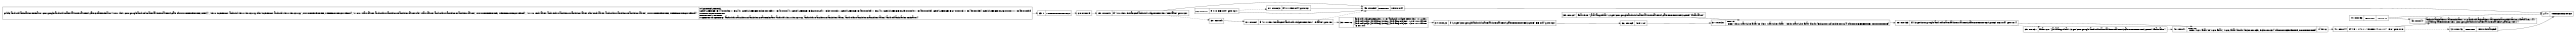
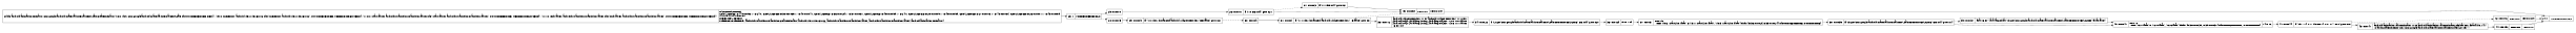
  digraph {
    rankdir=LR
    node [shape=record]
    n1 [label="{23\:\ ?|MTH_ENTER_BLOCK\l}"]
+   n2 [label="{25\:\ 0x0000}"]
    n3 [label="{28\:\ 0x0005}"]
    n4 [label="{26\:\ 0x0001|if (r10 == null) goto L21\l}"]
    n5 [label="{27\:\ 0x0003|if (r11 == null) goto L21\l}"]
    n6 [label="{45\:\ 0x005d|RETURN\l|return null\l}"]
    n7 [label="{24\:\ ?|MTH_EXIT_BLOCK\l}"]
    n8 [label="{29\:\ 0x0009|if ((r10.view instanceof android.widget.TextView) == false) goto L21\l}"]
    n9 [label="{30\:\ 0x000b}"]
    n10 [label="{31\:\ 0x000f|if ((r11.view instanceof android.widget.TextView) != false) goto L8\l}"]
    n11 [label="{33\:\ 0x0012|android.widget.TextView r1 = (android.widget.TextView) r11.view\ljava.util.Map\<java.lang.String, java.lang.Object\> r2 = r10.values\ljava.util.Map\<java.lang.String, java.lang.Object\> r3 = r11.values\lr6 = 1.0f\l}"]
    n12 [label="{34\:\ 0x0022|if (r2.get(com.google.android.material.internal.TextScale.PROPNAME_SCALE) == null) goto L20\l}"]
    n13 [label="{36\:\ 0x002f|r5 = 1.0f\l}"]
-   n14 [label="{35\:\ 0x0024|float r5 = ((java.lang.Float) r2.get(com.google.android.material.internal.TextScale.PROPNAME_SCALE)).floatValue()\l}"]
    n15 [label="{37\:\ 0x0031|PHI: r5 \l  PHI: (r5v2 'startSize' float) = (r5v1 'startSize' float), (r5v5 'startSize' float) binds: [B:36:0x002f, B:35:0x0024] A[DONT_GENERATE, DONT_INLINE]\l}"]
    n16 [label="{38\:\ 0x0035|if (r3.get(com.google.android.material.internal.TextScale.PROPNAME_SCALE) == null) goto L14\l}"]
    n17 [label="{39\:\ 0x0037|float r6 = ((java.lang.Float) r3.get(com.google.android.material.internal.TextScale.PROPNAME_SCALE)).floatValue()\l}"]
    n18 [label="{40\:\ 0x0041|PHI: r6 \l  PHI: (r6v1 float) = (r6v0 float), (r6v6 float) binds: [B:38:0x0035, B:39:0x0037] A[DONT_GENERATE, DONT_INLINE]\l|r4 = r6\l}"]
    n19 [label="{41\:\ 0x0044|if ((r5 \> r4 ? 1 : (r5 == r4 ? 0 : \-1)) != 0) goto L18\l}"]
-   n20 [label="{42\:\ 0x0046|RETURN\l|return instanceof\l}"]
+   n20 [label="{42\:\ 0x0046|RETURN\l|return null\l}"]
    n21 [label="{43\:\ 0x0047|android.animation.ValueAnimator r0 = android.animation.ValueAnimator.ofFloat(new float[]\{r5, r4\})\lr0.addUpdateListener(new com.google.android.material.internal.TextScale.C07091())\l}"]
    n22 [label="{44\:\ 0x005c|RETURN\l|return r0\l}"]
    n23 [label="{public android.animation.Animator com.google.android.material.internal.TextScale.createAnimator((r8v0 'this' com.google.android.material.internal.TextScale A[IMMUTABLE_TYPE, THIS]), (r9v0 'sceneRoot' android.view.ViewGroup A[D('sceneRoot' android.view.ViewGroup), IMMUTABLE_TYPE, METHOD_ARGUMENT]), (r10v0 'startValues' androidx.transition.TransitionValues A[D('startValues' androidx.transition.TransitionValues), IMMUTABLE_TYPE, METHOD_ARGUMENT]), (r11v0 'endValues' androidx.transition.TransitionValues A[D('endValues' androidx.transition.TransitionValues), IMMUTABLE_TYPE, METHOD_ARGUMENT]))  | USE_LINES_HINTS\lCROSS_EDGE: B:44:0x005c \-\> B:24:?, CROSS_EDGE: B:38:0x0035 \-\> B:40:0x0041, CROSS_EDGE: B:36:0x002f \-\> B:37:0x0031, CROSS_EDGE: B:45:0x005d \-\> B:24:?, CROSS_EDGE: B:29:0x0009 \-\> B:45:0x005d, CROSS_EDGE: B:27:0x0003 \-\> B:45:0x005d, CROSS_EDGE: B:26:0x0001 \-\> B:45:0x005d\lINLINE_NOT_NEEDED\lTYPE_VARS: EMPTY\lMETHOD_OVERRIDE: [androidx.transition.Transition.createAnimator(android.view.ViewGroup, androidx.transition.TransitionValues, androidx.transition.TransitionValues):android.animation.Animator]\l}"]
+   n1 -> n2
    n1 -> n3 [style=dashed]
+   n2 -> n4
    n3 -> n8
    n4 -> n5 [style=dashed]
    n4 -> n6
    n5 -> n6
    n6 -> n7
-   n8 -> n6
    n8 -> n9 [style=dashed]
    n9 -> n10
    n10 -> n6 [style=dashed]
    n10 -> n11
    n11 -> n12
    n12 -> n13
    n13 -> n15
-   n14 -> n15
    n15 -> n16
    n16 -> n17 [style=dashed]
    n16 -> n18
    n17 -> n18
    n18 -> n19
    n19 -> n20 [style=dashed]
    n19 -> n21
    n20 -> n7
-   n22 -> n21
+   n21 -> n22
    n22 -> n7
    n23 -> n1
  }
